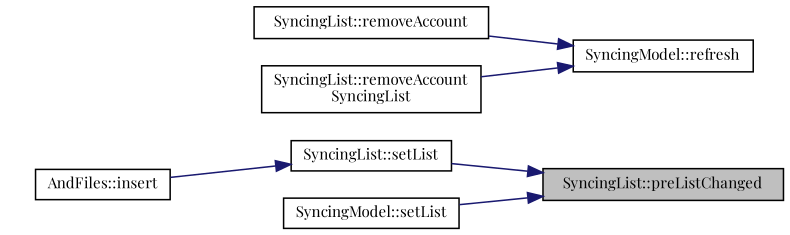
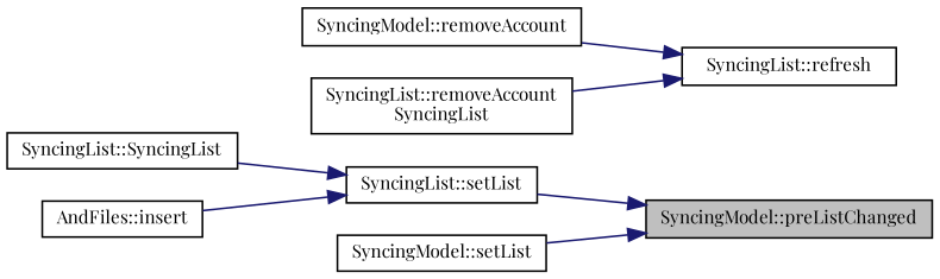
  digraph {
    fontname="Playfair Display"
    rankdir=RL
    node [color=black fillcolor=white fontname="Playfair Display" fontsize=10 shape=record style=filled]
    edge [color=midnightblue dir=back fontname="Playfair Display" fontsize=10 labelfontname=Helvetica labelfontsize=10 style=solid]
-   n1 [fillcolor=grey75 fontcolor=black height=0.2 label="SyncingList::preListChanged" width=0.4]
+   n1 [fillcolor=grey75 fontcolor=black height=0.2 label="SyncingModel::preListChanged" width=0.4]
    n2 [height=0.2 label="SyncingList::setList" width=0.4]
    n3 [height=0.2 label="SyncingModel::setList" width=0.4]
+   n4 [height=0.2 label="SyncingList::SyncingList" width=0.4]
    n5 [height=0.2 label="AndFiles::insert" width=0.4]
-   n6 [height=0.2 label="SyncingModel::refresh" width=0.4]
-   n7 [height=0.2 label="SyncingList::removeAccount" width=0.4]
+   n6 [height=0.2 label="SyncingList::refresh" width=0.4]
+   n7 [height=0.2 label="SyncingModel::removeAccount" width=0.4]
    n8 [height=0.2 label="SyncingList::removeAccount\lSyncingList" width=0.4]
    n1 -> n2
    n1 -> n3
+   n2 -> n4
    n2 -> n5
    n6 -> n7
    n6 -> n8
  }
